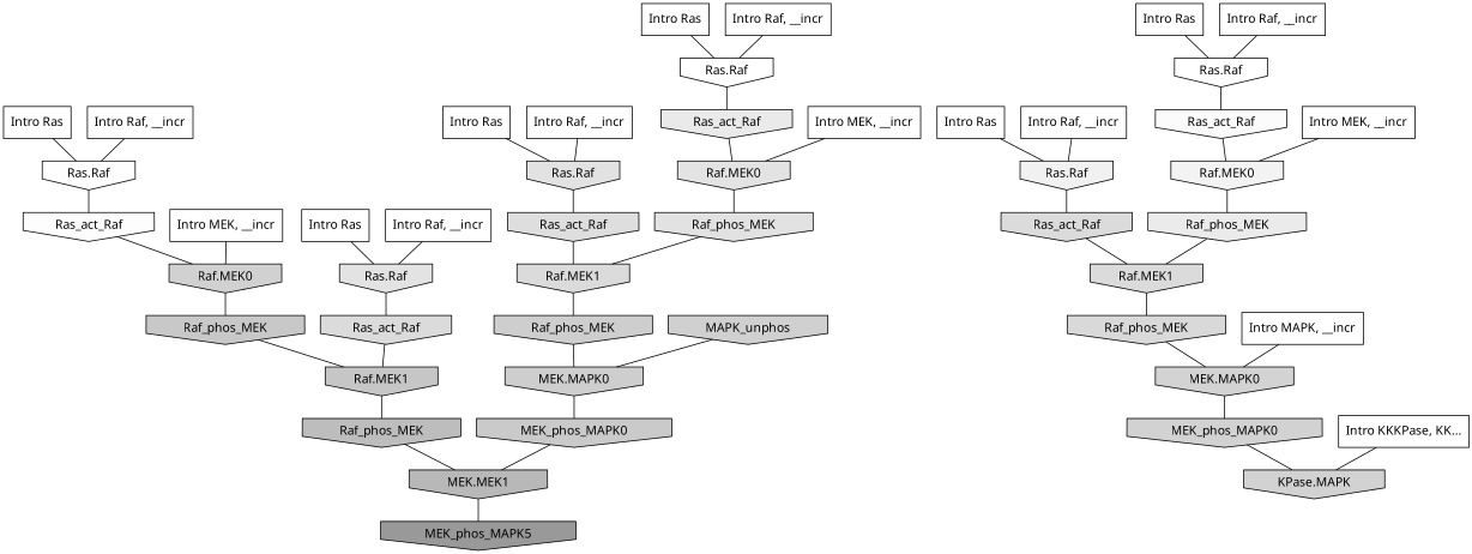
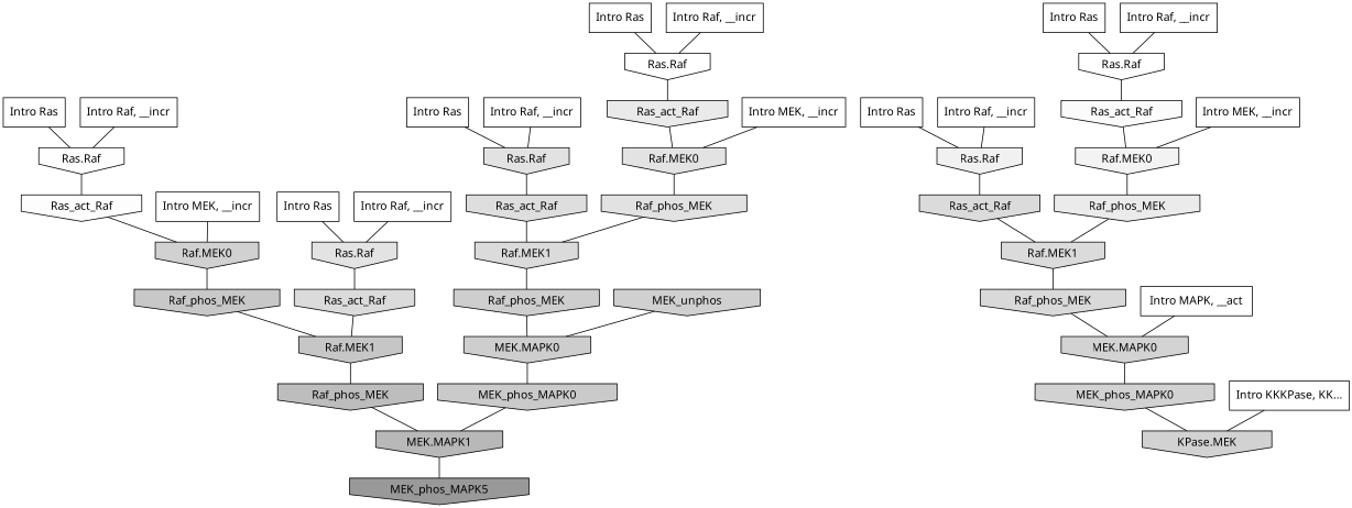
  digraph {
    rankdir=TB
    ranksep=0.30
    node [fillcolor="0.000 0.000 1.000" fontname="CMU Serif" shape=invhouse style=filled]
    edge [color="0.000 0.000 0.000" dir=none fontname="CMU Serif"]
    n1 [label="Intro Ras" shape=rectangle]
    n2 [fillcolor="0.000 0.000 0.888" label="Ras.Raf"]
    n3 [fillcolor="0.000 0.000 0.856" label=Ras_act_Raf]
    n4 [label="Intro Ras" shape=rectangle]
    n5 [label="Ras.Raf"]
    n6 [fillcolor="0.000 0.000 0.915" label=Ras_act_Raf]
    n7 [label="Intro Ras" shape=rectangle]
    n8 [fillcolor="0.000 0.000 0.942" label="Ras.Raf"]
    n9 [fillcolor="0.000 0.000 0.856" label=Ras_act_Raf]
    n10 [label="Intro Ras" shape=rectangle]
    n11 [label="Ras.Raf"]
    n12 [fillcolor="0.000 0.000 0.981" label=Ras_act_Raf]
    n13 [label="Intro Ras" shape=rectangle]
    n14 [fillcolor="0.000 0.000 0.885" label="Ras.Raf"]
    n15 [fillcolor="0.000 0.000 0.870" label=Ras_act_Raf]
    n16 [label="Intro Ras" shape=rectangle]
    n17 [fillcolor="0.000 0.000 0.996" label="Ras.Raf"]
    n18 [fillcolor="0.000 0.000 0.992" label=Ras_act_Raf]
    n19 [label="Intro Raf, __incr" shape=rectangle]
    n20 [label="Intro Raf, __incr" shape=rectangle]
    n21 [label="Intro Raf, __incr" shape=rectangle]
    n22 [label="Intro Raf, __incr" shape=rectangle]
    n23 [label="Intro Raf, __incr" shape=rectangle]
    n24 [label="Intro Raf, __incr" shape=rectangle]
    n25 [label="Intro MEK, __incr" shape=rectangle]
    n26 [fillcolor="0.000 0.000 0.890" label="Raf.MEK0"]
    n27 [fillcolor="0.000 0.000 0.885" label=Raf_phos_MEK]
    n28 [label="Intro MEK, __incr" shape=rectangle]
    n29 [fillcolor="0.000 0.000 0.818" label="Raf.MEK0"]
    n30 [fillcolor="0.000 0.000 0.784" label=Raf_phos_MEK]
    n31 [label="Intro MEK, __incr" shape=rectangle]
    n32 [fillcolor="0.000 0.000 0.952" label="Raf.MEK0"]
    n33 [fillcolor="0.000 0.000 0.918" label=Raf_phos_MEK]
-   n34 [label="Intro MAPK, __incr" shape=rectangle]
+   n34 [label="Intro MAPK, __act" shape=rectangle]
    n35 [fillcolor="0.000 0.000 0.825" label="MEK.MAPK0"]
    n36 [fillcolor="0.000 0.000 0.824" label=MEK_phos_MAPK0]
    n37 [label="Intro KKKPase, KK..." shape=rectangle]
-   n38 [fillcolor="0.000 0.000 0.823" label="KPase.MAPK"]
+   n38 [fillcolor="0.000 0.000 0.823" label="KPase.MEK"]
    n39 [fillcolor="0.000 0.000 0.856" label="Raf.MEK1"]
    n40 [fillcolor="0.000 0.000 0.849" label=Raf_phos_MEK]
    n41 [fillcolor="0.000 0.000 0.858" label="Raf.MEK1"]
    n42 [fillcolor="0.000 0.000 0.777" label="Raf.MEK1"]
    n43 [fillcolor="0.000 0.000 0.808" label=Raf_phos_MEK]
    n44 [fillcolor="0.000 0.000 0.808" label="MEK.MAPK0"]
    n45 [fillcolor="0.000 0.000 0.740" label=Raf_phos_MEK]
-   n46 [fillcolor="0.000 0.000 0.816" label=MAPK_unphos]
+   n46 [fillcolor="0.000 0.000 0.816" label=MEK_unphos]
    n47 [fillcolor="0.000 0.000 0.790" label=MEK_phos_MAPK0]
-   n48 [fillcolor="0.000 0.000 0.721" label="MEK.MEK1"]
+   n48 [fillcolor="0.000 0.000 0.721" label="MEK.MAPK1"]
    n49 [fillcolor="0.000 0.000 0.600" label=MEK_phos_MAPK5]
    n1 -> n2
    n2 -> n3
    n3 -> n42
    n4 -> n5
    n5 -> n6
    n6 -> n26
    n7 -> n8
    n8 -> n9
    n9 -> n39
    n10 -> n11
    n11 -> n12
    n12 -> n32
    n13 -> n14
    n14 -> n15
    n15 -> n41
    n16 -> n17
    n17 -> n18
    n18 -> n29
    n19 -> n5
    n20 -> n17
    n21 -> n11
    n22 -> n2
    n23 -> n8
    n24 -> n14
    n25 -> n26
    n26 -> n27
    n27 -> n41
    n28 -> n29
    n29 -> n30
    n30 -> n42
    n31 -> n32
    n32 -> n33
    n33 -> n39
    n34 -> n35
    n35 -> n36
    n36 -> n38
    n37 -> n38
    n39 -> n40
    n40 -> n35
    n41 -> n43
    n42 -> n45
    n43 -> n44
    n44 -> n47
    n45 -> n48
    n46 -> n44
    n47 -> n48
    n48 -> n49
  }
